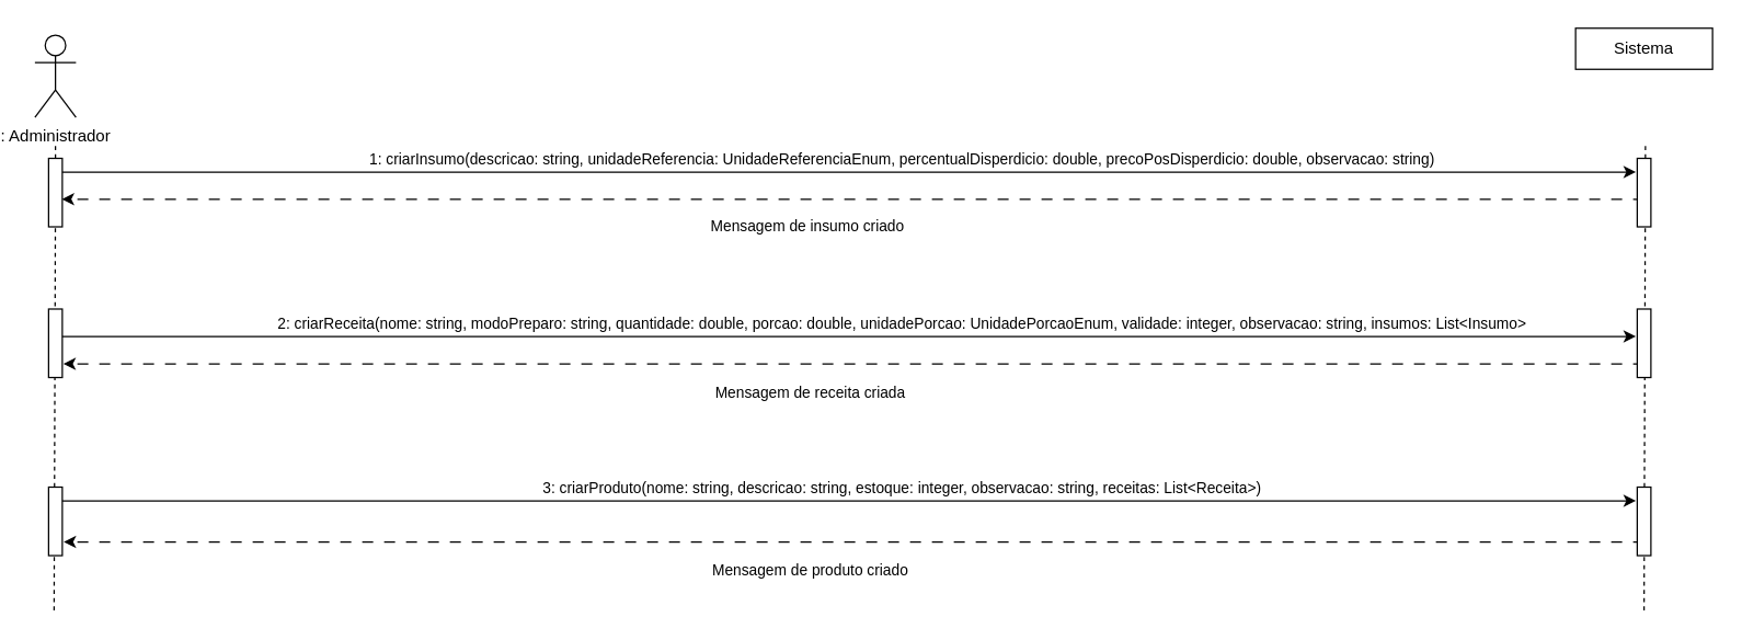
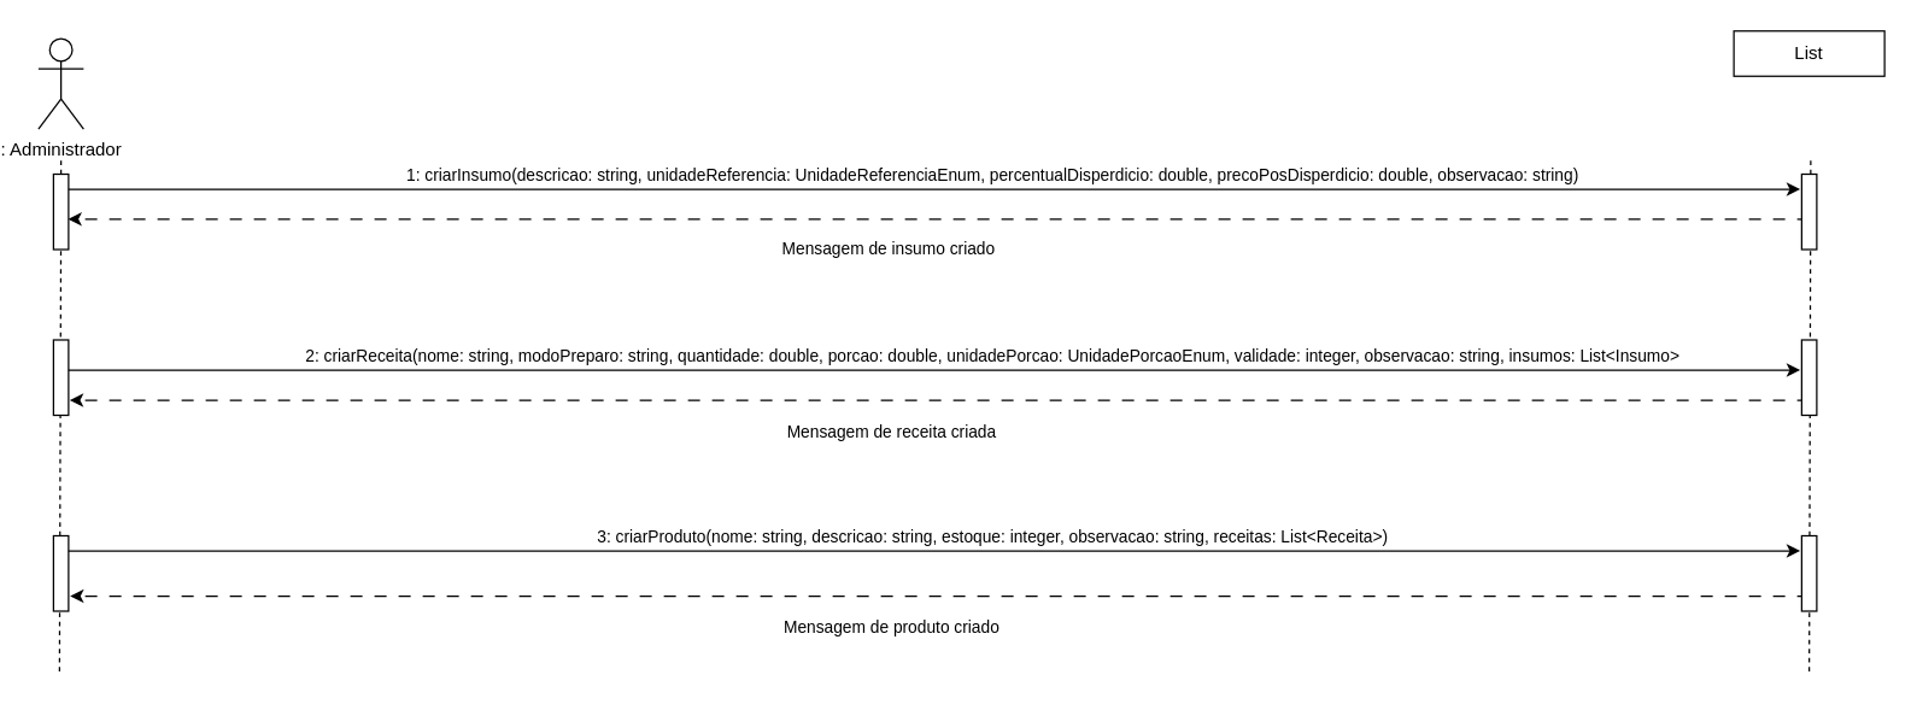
  <mxCell id="0" />
  <mxCell id="1" parent="0" />
  <mxCell id="2" value=": Administrador" style="shape=umlActor;verticalLabelPosition=bottom;verticalAlign=top;html=1;outlineConnect=0;" vertex="1" parent="1"><mxGeometry x="20" y="25" width="30" height="60" as="geometry" /></mxCell>
- <mxCell id="3" value="Sistema" style="rounded=0;whiteSpace=wrap;html=1;" vertex="1" parent="1"><mxGeometry x="1145" y="20" width="100" height="30" as="geometry" /></mxCell>
+ <mxCell id="3" value="List" style="rounded=0;whiteSpace=wrap;html=1;" vertex="1" parent="1"><mxGeometry x="1145" y="20" width="100" height="30" as="geometry" /></mxCell>
  <mxCell id="4" value="" style="endArrow=none;dashed=1;html=1;rounded=0;" edge="1" parent="1" source="16"><mxGeometry width="50" height="50" relative="1" as="geometry"><mxPoint x="34" y="585" as="sourcePoint" /><mxPoint x="35" y="105" as="targetPoint" /></mxGeometry></mxCell>
  <mxCell id="5" value="" style="endArrow=none;dashed=1;html=1;rounded=0;" edge="1" parent="1"><mxGeometry width="50" height="50" relative="1" as="geometry"><mxPoint x="1195" y="445" as="sourcePoint" /><mxPoint x="1196" y="105" as="targetPoint" /></mxGeometry></mxCell>
  <mxCell id="6" value="" style="endArrow=classic;html=1;rounded=0;" edge="1" parent="1"><mxGeometry width="50" height="50" relative="1" as="geometry"><mxPoint x="35" y="125" as="sourcePoint" /><mxPoint x="1189" y="125" as="targetPoint" /></mxGeometry></mxCell>
  <mxCell id="7" value="1: criarInsumo(descricao: string, unidadeReferencia: UnidadeReferenciaEnum, percentualDisperdicio: double, precoPosDisperdicio: double, observacao: string)" style="edgeLabel;html=1;align=center;verticalAlign=middle;resizable=0;points=[];" vertex="1" connectable="0" parent="6"><mxGeometry x="-0.358" relative="1" as="geometry"><mxPoint x="247" y="-10" as="offset" /></mxGeometry></mxCell>
  <mxCell id="8" value="" style="endArrow=classic;html=1;rounded=0;dashed=1;dashPattern=8 8;entryX=0.967;entryY=0.596;entryDx=0;entryDy=0;entryPerimeter=0;" edge="1" parent="1" target="16"><mxGeometry width="50" height="50" relative="1" as="geometry"><mxPoint x="1195" y="145" as="sourcePoint" /><mxPoint x="45" y="145" as="targetPoint" /></mxGeometry></mxCell>
  <mxCell id="9" value="Mensagem de insumo criado" style="edgeLabel;html=1;align=center;verticalAlign=middle;resizable=0;points=[];" vertex="1" connectable="0" parent="8"><mxGeometry x="0.057" y="2" relative="1" as="geometry"><mxPoint y="18" as="offset" /></mxGeometry></mxCell>
  <mxCell id="10" value="" style="endArrow=none;dashed=1;html=1;rounded=0;" edge="1" parent="1" target="16"><mxGeometry width="50" height="50" relative="1" as="geometry"><mxPoint x="34" y="445" as="sourcePoint" /><mxPoint x="35" y="105" as="targetPoint" /></mxGeometry></mxCell>
  <mxCell id="11" value="" style="endArrow=classic;html=1;rounded=0;" edge="1" parent="1"><mxGeometry width="50" height="50" relative="1" as="geometry"><mxPoint x="35" y="245" as="sourcePoint" /><mxPoint x="1189" y="245" as="targetPoint" /></mxGeometry></mxCell>
  <mxCell id="12" value="2: criarReceita(nome: string, modoPreparo: string, quantidade: double, porcao: double, unidadePorcao: UnidadePorcaoEnum, validade: integer, observacao: string, insumos: List&amp;lt;Insumo&amp;gt;" style="edgeLabel;html=1;align=center;verticalAlign=middle;resizable=0;points=[];" vertex="1" connectable="0" parent="11"><mxGeometry x="-0.358" relative="1" as="geometry"><mxPoint x="247" y="-10" as="offset" /></mxGeometry></mxCell>
  <mxCell id="13" value="" style="endArrow=classic;html=1;rounded=0;dashed=1;dashPattern=8 8;entryX=1.078;entryY=0.801;entryDx=0;entryDy=0;entryPerimeter=0;" edge="1" parent="1" target="19"><mxGeometry width="50" height="50" relative="1" as="geometry"><mxPoint x="1195" y="265" as="sourcePoint" /><mxPoint x="45" y="265" as="targetPoint" /></mxGeometry></mxCell>
  <mxCell id="14" value="Mensagem de receita criada" style="edgeLabel;html=1;align=center;verticalAlign=middle;resizable=0;points=[];" vertex="1" connectable="0" parent="13"><mxGeometry x="0.057" y="2" relative="1" as="geometry"><mxPoint y="18" as="offset" /></mxGeometry></mxCell>
  <mxCell id="15" value="" style="rounded=0;whiteSpace=wrap;html=1;" vertex="1" parent="1"><mxGeometry x="1190" y="115" width="10" height="50" as="geometry" /></mxCell>
  <mxCell id="16" value="" style="rounded=0;whiteSpace=wrap;html=1;" vertex="1" parent="1"><mxGeometry x="30" y="115" width="10" height="50" as="geometry" /></mxCell>
  <mxCell id="17" value="" style="endArrow=classic;html=1;rounded=0;" edge="1" parent="1"><mxGeometry width="50" height="50" relative="1" as="geometry"><mxPoint x="35" y="365" as="sourcePoint" /><mxPoint x="1189" y="365" as="targetPoint" /></mxGeometry></mxCell>
  <mxCell id="18" value="3: criarProduto(nome: string, descricao: string, estoque: integer, observacao: string, receitas: List&amp;lt;Receita&amp;gt;)" style="edgeLabel;html=1;align=center;verticalAlign=middle;resizable=0;points=[];" vertex="1" connectable="0" parent="17"><mxGeometry x="-0.358" relative="1" as="geometry"><mxPoint x="247" y="-10" as="offset" /></mxGeometry></mxCell>
  <mxCell id="19" value="" style="rounded=0;whiteSpace=wrap;html=1;" vertex="1" parent="1"><mxGeometry x="30" y="225" width="10" height="50" as="geometry" /></mxCell>
  <mxCell id="20" value="" style="rounded=0;whiteSpace=wrap;html=1;" vertex="1" parent="1"><mxGeometry x="1190" y="225" width="10" height="50" as="geometry" /></mxCell>
  <mxCell id="21" value="" style="rounded=0;whiteSpace=wrap;html=1;" vertex="1" parent="1"><mxGeometry x="30" y="355" width="10" height="50" as="geometry" /></mxCell>
  <mxCell id="22" value="" style="endArrow=classic;html=1;rounded=0;dashed=1;dashPattern=8 8;entryX=1.078;entryY=0.801;entryDx=0;entryDy=0;entryPerimeter=0;" edge="1" parent="1"><mxGeometry width="50" height="50" relative="1" as="geometry"><mxPoint x="1195" y="395" as="sourcePoint" /><mxPoint x="41" y="395" as="targetPoint" /></mxGeometry></mxCell>
  <mxCell id="23" value="Mensagem de produto criado" style="edgeLabel;html=1;align=center;verticalAlign=middle;resizable=0;points=[];" vertex="1" connectable="0" parent="22"><mxGeometry x="0.057" y="2" relative="1" as="geometry"><mxPoint y="18" as="offset" /></mxGeometry></mxCell>
  <mxCell id="24" value="" style="rounded=0;whiteSpace=wrap;html=1;" vertex="1" parent="1"><mxGeometry x="1190" y="355" width="10" height="50" as="geometry" /></mxCell>
